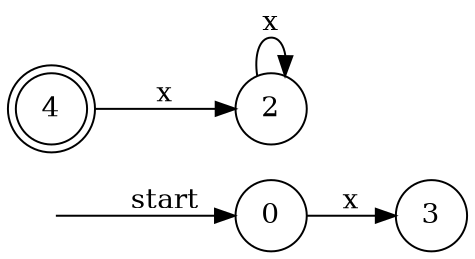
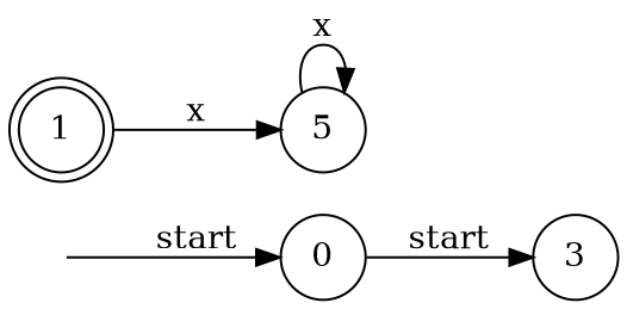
  digraph {
    rankdir=LR
    node [shape=circle]
    __start [shape=point style=invis]
    0
    3
-   1 [shape=doublecircle label=4]
-   2
+   1 [shape=doublecircle]
+   2 [label=5]
    __start -> 0 [label=start]
-   0 -> 3 [label=x]
+   0 -> 3 [label=start]
    1 -> 2 [label=x]
    2 -> 2 [label=x]
  }
